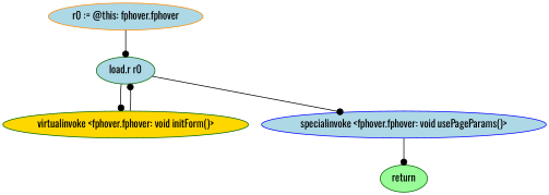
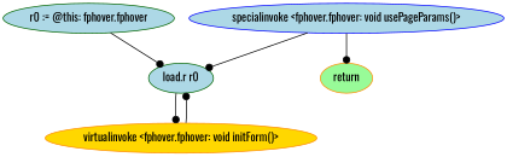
  digraph {
    fontname=Oswald
    node [color=darkgreen fillcolor=lightblue fontname=Oswald style=filled]
    edge [arrowhead=dot fontname=Oswald]
    "load.r r0"
-   "r0 := @this: fphover.fphover" [color=darkorange]
-   "virtualinvoke <fphover.fphover: void initForm()>" [fillcolor=gold]
+   "r0 := @this: fphover.fphover"
+   "virtualinvoke <fphover.fphover: void initForm()>" [color=darkorange fillcolor=gold]
    "specialinvoke <fphover.fphover: void usePageParams()>" [color=blue]
-   return [fillcolor=palegreen]
+   return [color=darkorange fillcolor=palegreen]
    "load.r r0" -> "virtualinvoke <fphover.fphover: void initForm()>"
-   "load.r r0" -> "specialinvoke <fphover.fphover: void usePageParams()>"
+   "specialinvoke <fphover.fphover: void usePageParams()>" -> "load.r r0"
    "r0 := @this: fphover.fphover" -> "load.r r0"
    "virtualinvoke <fphover.fphover: void initForm()>" -> "load.r r0"
    "specialinvoke <fphover.fphover: void usePageParams()>" -> return
  }
